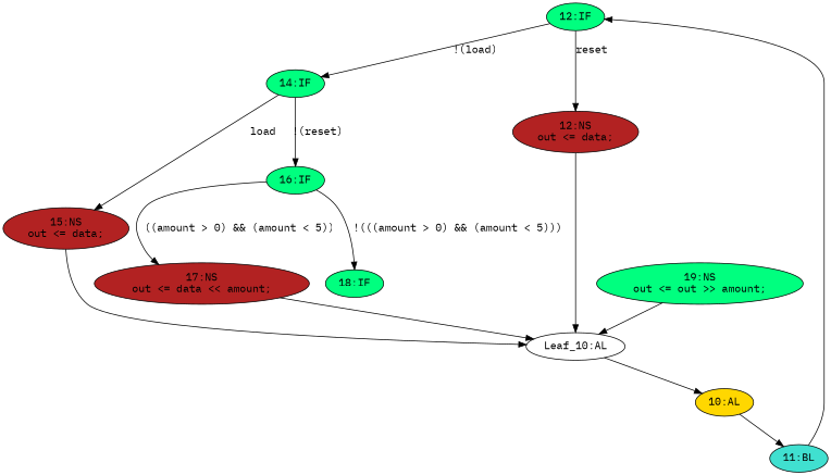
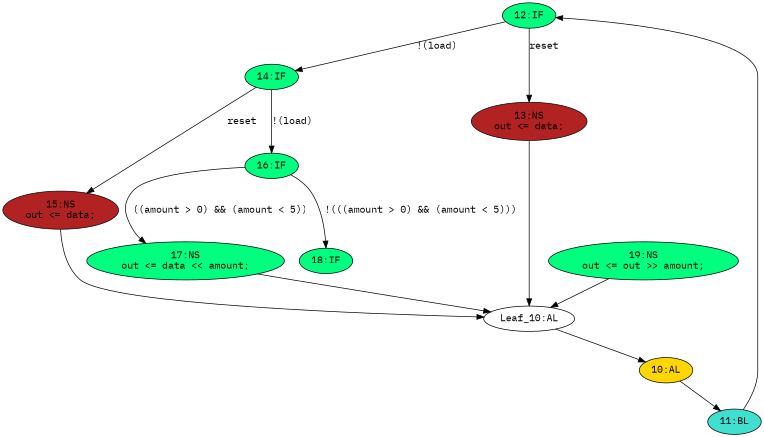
  strict digraph {
    fontname="IBM Plex Mono"
    node [fillcolor=springgreen fontname="IBM Plex Mono" statements="[]" style=filled typ=IfStatement]
    edge [cond="[]" fontname="IBM Plex Mono" lineno=None]
    n1 [ast="<pyverilog.vparser.ast.IfStatement object at 0x7fdfecbce550>" label="12:IF"]
-   n2 [ast="<pyverilog.vparser.ast.NonblockingSubstitution object at 0x7fdfecbcecd0>" fillcolor=firebrick label="12:NS\nout <= data;" statements="[<pyverilog.vparser.ast.NonblockingSubstitution object at 0x7fdfecbcecd0>]" typ=NonblockingSubstitution]
+   n2 [ast="<pyverilog.vparser.ast.NonblockingSubstitution object at 0x7fdfecbcecd0>" fillcolor=firebrick label="13:NS\nout <= data;" statements="[<pyverilog.vparser.ast.NonblockingSubstitution object at 0x7fdfecbcecd0>]" typ=NonblockingSubstitution]
    n3 [ast="<pyverilog.vparser.ast.IfStatement object at 0x7fdfece71050>" label="14:IF"]
    n4 [def_var="['out']" label="Leaf_10:AL" fillcolor="" statements="" style="" typ=""]
    n5 [ast="<pyverilog.vparser.ast.IfStatement object at 0x7fdfece66290>" label="16:IF"]
    n6 [ast="<pyverilog.vparser.ast.NonblockingSubstitution object at 0x7fdfece7d6d0>" fillcolor=firebrick label="15:NS\nout <= data;" statements="[<pyverilog.vparser.ast.NonblockingSubstitution object at 0x7fdfece7d6d0>]" typ=NonblockingSubstitution]
    n7 [ast="<pyverilog.vparser.ast.Always object at 0x7fdfece63210>" clk_sens=True fillcolor=gold label="10:AL" sens="['clk', 'reset']" typ=Always use_var="['load', 'reset', 'amount', 'data', 'out']"]
    n8 [ast="<pyverilog.vparser.ast.IfStatement object at 0x7fdfecee07d0>" label="18:IF"]
-   n9 [ast="<pyverilog.vparser.ast.NonblockingSubstitution object at 0x7fdfece66550>" fillcolor=firebrick label="17:NS\nout <= data << amount;" statements="[<pyverilog.vparser.ast.NonblockingSubstitution object at 0x7fdfece66550>]" typ=NonblockingSubstitution]
+   n9 [ast="<pyverilog.vparser.ast.NonblockingSubstitution object at 0x7fdfece66550>" label="17:NS\nout <= data << amount;" statements="[<pyverilog.vparser.ast.NonblockingSubstitution object at 0x7fdfece66550>]" typ=NonblockingSubstitution]
    n10 [ast="<pyverilog.vparser.ast.NonblockingSubstitution object at 0x7fdfecee0e50>" label="19:NS\nout <= out >> amount;" statements="[<pyverilog.vparser.ast.NonblockingSubstitution object at 0x7fdfecee0e50>]" typ=NonblockingSubstitution]
    n11 [ast="<pyverilog.vparser.ast.Block object at 0x7fdfece63890>" fillcolor=turquoise label="11:BL" typ=Block]
    n1 -> n2 [cond="['reset']" label=reset lineno=12]
    n1 -> n3 [cond="['reset']" label="!(load)" lineno=12]
    n2 -> n4
-   n3 -> n5 [cond="['load']" label="!(reset)" lineno=14]
-   n3 -> n6 [cond="['load']" label=load lineno=14]
+   n3 -> n5 [cond="['load']" label="!(load)" lineno=14]
+   n3 -> n6 [cond="['load']" label=reset lineno=14]
    n4 -> n7 [cond="" lineno=""]
    n5 -> n8 [cond="['amount', 'amount']" label="!(((amount > 0) && (amount < 5)))" lineno=16]
    n5 -> n9 [cond="['amount', 'amount']" label="((amount > 0) && (amount < 5))" lineno=16]
    n6 -> n4
    n7 -> n11
    n9 -> n4
    n10 -> n4
    n11 -> n1
  }
